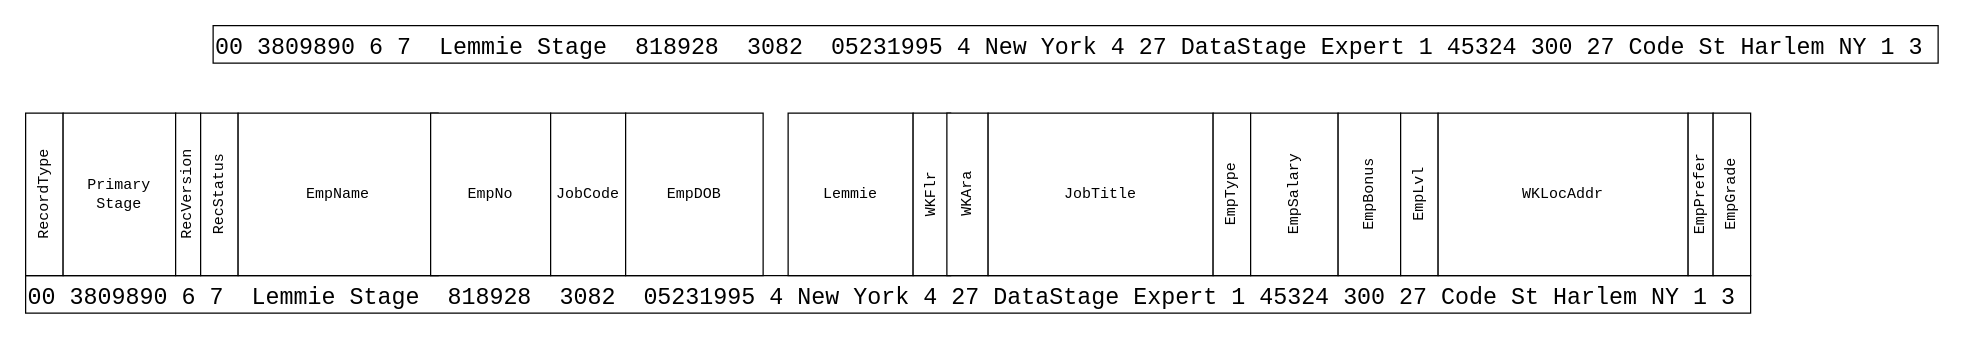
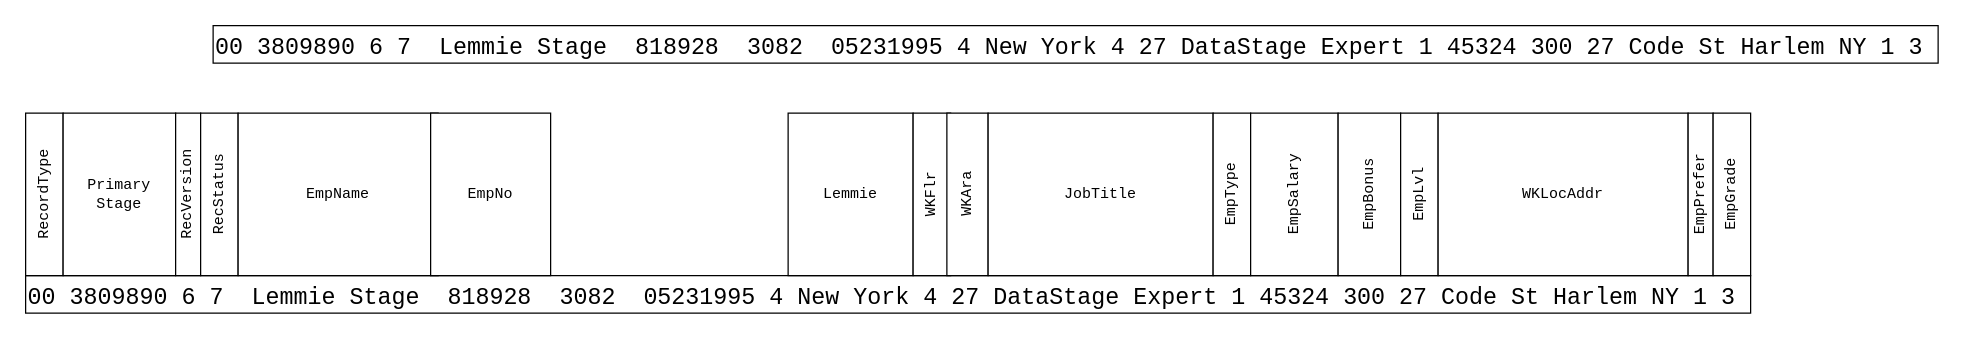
  <mxCell id="0" />
  <mxCell id="1" parent="0" />
  <mxCell id="2" value="&lt;p style=&quot;line-height: normal ; margin-top: 0pt ; margin-bottom: 0pt ; margin-right: 0in ; text-align: left ; direction: ltr ; unicode-bidi: embed ; vertical-align: baseline&quot;&gt;&lt;span style=&quot;font-size: 14pt ; font-variant: normal ; text-transform: none ; font-weight: normal ; font-style: normal&quot;&gt;00 3809890 6 7&lt;span&gt;&amp;nbsp; &lt;/span&gt;&lt;/span&gt;&lt;span style=&quot;font-size: 14pt ; font-variant: normal ; text-transform: none ; font-weight: normal ; font-style: normal&quot;&gt;Lemmie&amp;nbsp;&lt;/span&gt;&lt;span style=&quot;font-size: 14pt ; font-variant: normal ; text-transform: none ; font-weight: normal ; font-style: normal&quot;&gt;Stage&lt;span&gt;&amp;nbsp; &lt;/span&gt;818928&lt;span&gt;&amp;nbsp; &lt;/span&gt;3082&lt;span&gt;&amp;nbsp; 05231995 &lt;/span&gt;4 New York 4 27 DataStage Expert 1 45324&lt;span&gt;&amp;nbsp;&lt;/span&gt;300 27 Code St Harlem NY 1 3&lt;/span&gt;&lt;/p&gt;" style="text;whiteSpace=wrap;html=1;fontFamily=Courier New;fillColor=default;strokeColor=default;" vertex="1" parent="1"><mxGeometry x="170" y="20" width="1380" height="30" as="geometry" /></mxCell>
  <mxCell id="3" value="&lt;p style=&quot;line-height: normal ; margin-top: 0pt ; margin-bottom: 0pt ; margin-right: 0in ; text-align: left ; direction: ltr ; unicode-bidi: embed ; vertical-align: baseline&quot;&gt;&lt;span style=&quot;font-size: 14pt ; font-variant: normal ; text-transform: none ; font-weight: normal ; font-style: normal&quot;&gt;00 3809890 6 7&lt;span&gt;&amp;nbsp; &lt;/span&gt;&lt;/span&gt;&lt;span style=&quot;font-size: 14pt ; font-variant: normal ; text-transform: none ; font-weight: normal ; font-style: normal&quot;&gt;Lemmie&amp;nbsp;&lt;/span&gt;&lt;span style=&quot;font-size: 14pt ; font-variant: normal ; text-transform: none ; font-weight: normal ; font-style: normal&quot;&gt;Stage&lt;span&gt;&amp;nbsp; &lt;/span&gt;818928&lt;span&gt;&amp;nbsp; &lt;/span&gt;3082&lt;span&gt;&amp;nbsp; 05231995 &lt;/span&gt;4 New York 4 27 DataStage Expert 1 45324&lt;span&gt;&amp;nbsp;&lt;/span&gt;300 27 Code St Harlem NY 1 3&lt;/span&gt;&lt;/p&gt;" style="text;whiteSpace=wrap;html=1;fontFamily=Courier New;fillColor=default;strokeColor=default;" vertex="1" parent="1"><mxGeometry x="20" y="220" width="1380" height="30" as="geometry" /></mxCell>
  <mxCell id="4" value="RecordType" style="rounded=0;whiteSpace=wrap;html=1;fontFamily=Courier New;fontColor=#000000;strokeColor=default;fillColor=default;direction=south;horizontal=0;" vertex="1" parent="1"><mxGeometry x="20" y="90" width="30" height="130" as="geometry" /></mxCell>
  <mxCell id="5" value="Primary&lt;br&gt;Stage" style="rounded=0;whiteSpace=wrap;html=1;fontFamily=Courier New;fontColor=#000000;strokeColor=default;fillColor=default;" vertex="1" parent="1"><mxGeometry x="50" y="90" width="90" height="130" as="geometry" /></mxCell>
  <mxCell id="6" value="RecVersion" style="rounded=0;whiteSpace=wrap;html=1;fontFamily=Courier New;fontColor=#000000;strokeColor=default;fillColor=default;direction=south;horizontal=0;" vertex="1" parent="1"><mxGeometry x="140" y="90" width="20" height="130" as="geometry" /></mxCell>
  <mxCell id="7" value="RecStatus" style="rounded=0;whiteSpace=wrap;html=1;fontFamily=Courier New;fontColor=#000000;strokeColor=default;fillColor=default;direction=south;horizontal=0;" vertex="1" parent="1"><mxGeometry x="160" y="90" width="30" height="130" as="geometry" /></mxCell>
  <mxCell id="8" value="EmpName" style="rounded=0;whiteSpace=wrap;html=1;fontFamily=Courier New;fontColor=#000000;strokeColor=default;fillColor=default;" vertex="1" parent="1"><mxGeometry x="190" y="90" width="160" height="130" as="geometry" /></mxCell>
  <mxCell id="9" value="EmpNo" style="rounded=0;whiteSpace=wrap;html=1;fontFamily=Courier New;fontColor=#000000;strokeColor=default;fillColor=default;" vertex="1" parent="1"><mxGeometry x="344" y="90" width="96" height="130" as="geometry" /></mxCell>
- <mxCell id="10" value="JobCode" style="rounded=0;whiteSpace=wrap;html=1;fontFamily=Courier New;fontColor=#000000;strokeColor=default;fillColor=default;" vertex="1" parent="1"><mxGeometry x="440" y="90" width="60" height="130" as="geometry" /></mxCell>
- <mxCell id="11" value="EmpDOB" style="rounded=0;whiteSpace=wrap;html=1;fontFamily=Courier New;fontColor=#000000;strokeColor=default;fillColor=default;" vertex="1" parent="1"><mxGeometry x="500" y="90" width="110" height="130" as="geometry" /></mxCell>
  <mxCell id="12" value="Lemmie" style="rounded=0;whiteSpace=wrap;html=1;fontFamily=Courier New;fontColor=#000000;strokeColor=default;fillColor=default;" vertex="1" parent="1"><mxGeometry x="630" y="90" width="100" height="130" as="geometry" /></mxCell>
  <mxCell id="13" value="WKFlr" style="rounded=0;whiteSpace=wrap;html=1;fontFamily=Courier New;fontColor=#000000;strokeColor=default;fillColor=default;direction=south;horizontal=0;" vertex="1" parent="1"><mxGeometry x="730" y="90" width="30" height="130" as="geometry" /></mxCell>
  <mxCell id="14" value="WKAra" style="rounded=0;whiteSpace=wrap;html=1;fontFamily=Courier New;fontColor=#000000;strokeColor=default;fillColor=default;direction=south;horizontal=0;" vertex="1" parent="1"><mxGeometry x="757" y="90" width="33" height="130" as="geometry" /></mxCell>
  <mxCell id="15" value="JobTitle" style="rounded=0;whiteSpace=wrap;html=1;fontFamily=Courier New;fontColor=#000000;strokeColor=default;fillColor=default;" vertex="1" parent="1"><mxGeometry x="790" y="90" width="180" height="130" as="geometry" /></mxCell>
  <mxCell id="16" value="EmpType" style="rounded=0;whiteSpace=wrap;html=1;fontFamily=Courier New;fontColor=#000000;strokeColor=default;fillColor=default;direction=south;horizontal=0;" vertex="1" parent="1"><mxGeometry x="970" y="90" width="30" height="130" as="geometry" /></mxCell>
  <mxCell id="17" value="EmpSalary" style="rounded=0;whiteSpace=wrap;html=1;fontFamily=Courier New;fontColor=#000000;strokeColor=default;fillColor=default;direction=south;horizontal=0;" vertex="1" parent="1"><mxGeometry x="1000" y="90" width="70" height="130" as="geometry" /></mxCell>
  <mxCell id="18" value="EmpBonus" style="rounded=0;whiteSpace=wrap;html=1;fontFamily=Courier New;fontColor=#000000;strokeColor=default;fillColor=default;direction=south;horizontal=0;" vertex="1" parent="1"><mxGeometry x="1070" y="90" width="50" height="130" as="geometry" /></mxCell>
  <mxCell id="19" value="EmpLvl" style="rounded=0;whiteSpace=wrap;html=1;fontFamily=Courier New;fontColor=#000000;strokeColor=default;fillColor=default;direction=south;horizontal=0;" vertex="1" parent="1"><mxGeometry x="1120" y="90" width="30" height="130" as="geometry" /></mxCell>
  <mxCell id="20" value="WKLocAddr" style="rounded=0;whiteSpace=wrap;html=1;fontFamily=Courier New;fontColor=#000000;strokeColor=default;fillColor=default;" vertex="1" parent="1"><mxGeometry x="1150" y="90" width="200" height="130" as="geometry" /></mxCell>
  <mxCell id="21" value="EmpPrefer" style="rounded=0;whiteSpace=wrap;html=1;fontFamily=Courier New;fontColor=#000000;strokeColor=default;fillColor=default;direction=south;horizontal=0;" vertex="1" parent="1"><mxGeometry x="1350" y="90" width="20" height="130" as="geometry" /></mxCell>
  <mxCell id="22" value="EmpGrade" style="rounded=0;whiteSpace=wrap;html=1;fontFamily=Courier New;fontColor=#000000;strokeColor=default;fillColor=default;direction=south;horizontal=0;" vertex="1" parent="1"><mxGeometry x="1370" y="90" width="30" height="130" as="geometry" /></mxCell>
